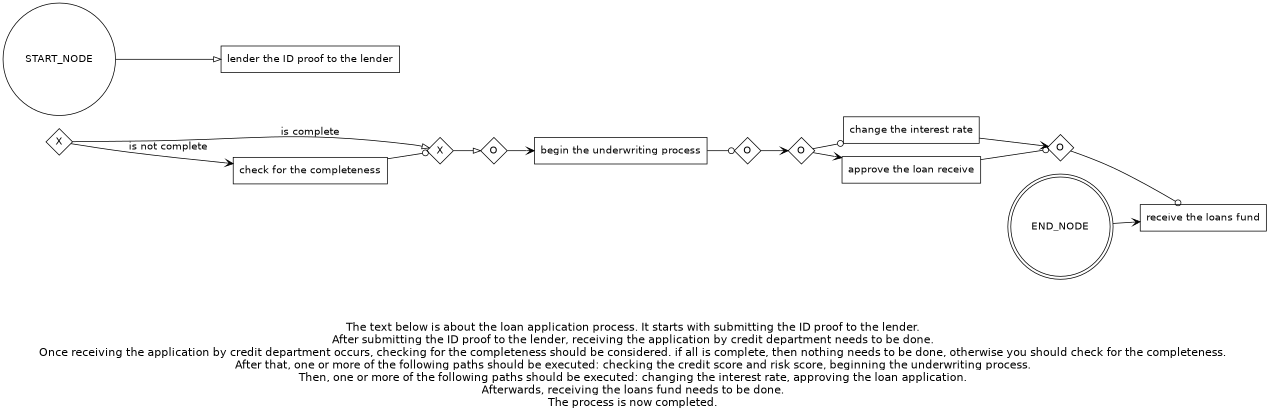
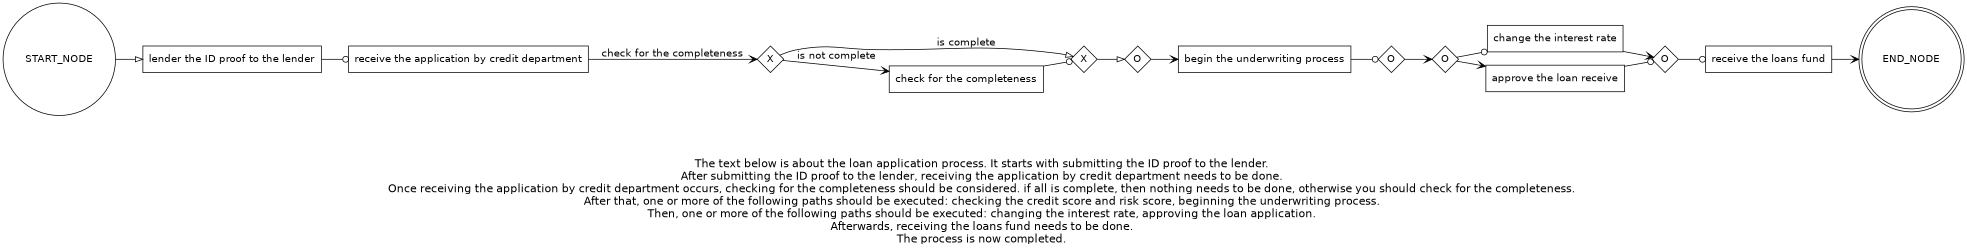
  digraph {
    fontname="DejaVu Sans"
    fontsize=15
    label="\n\n\nThe text below is about the loan application process. It starts with submitting the ID proof to the lender. \nAfter submitting the ID proof to the lender, receiving the application by credit department needs to be done. \nOnce receiving the application by credit department occurs, checking for the completeness should be considered. if all is complete, then nothing needs to be done, otherwise you should check for the completeness. \nAfter that, one or more of the following paths should be executed: checking the credit score and risk score, beginning the underwriting process. \nThen, one or more of the following paths should be executed: changing the interest rate, approving the loan application. \nAfterwards, receiving the loans fund needs to be done. \nThe process is now completed. \n"
    rankdir=LR
    node [fontname="DejaVu Sans" shape=box]
    edge [arrowhead=vee fontname="DejaVu Sans"]
    n1 [fixedsize=true label=X shape=diamond width=0.5]
    n2 [label="lender the ID proof to the lender"]
+   "receive the application by credit department"
    n4 [fixedsize=true label=X shape=diamond width=0.5]
    "check for the completeness"
    n6 [fixedsize=true label=O shape=diamond width=0.5]
    "begin the underwriting process"
    n8 [fixedsize=true label=O shape=diamond width=0.5]
    n9 [fixedsize=true label=O shape=diamond width=0.5]
    "change the interest rate"
    n11 [label="approve the loan receive"]
    n12 [fixedsize=true label=O shape=diamond width=0.5]
    "receive the loans fund"
    END_NODE [shape=doublecircle width=0.2]
    START_NODE [shape=circle width=0.3]
    subgraph sub_1 {
      n2
+     "receive the application by credit department"
      n4
      "check for the completeness"
      n6
      "begin the underwriting process"
      n8
      n9
      "change the interest rate"
      n11
      n12
      "receive the loans fund"
      subgraph sub_2 {
        color=white
        label="check for the completeness"
        n1
      }
    }
    n1 -> n4 [arrowhead=onormal label="is complete"]
    n1 -> "check for the completeness" [label="is not complete"]
+   n2 -> "receive the application by credit department" [arrowhead=odot]
+   "receive the application by credit department" -> n1 [label="check for the completeness"]
    n4 -> n6 [arrowhead=onormal]
    "check for the completeness" -> n4 [arrowhead=odot]
    n6 -> "begin the underwriting process"
    "begin the underwriting process" -> n8 [arrowhead=odot]
    n8 -> n9
    n9 -> "change the interest rate" [arrowhead=odot]
    n9 -> n11
    "change the interest rate" -> n12
    n11 -> n12 [arrowhead=odot]
    n12 -> "receive the loans fund" [arrowhead=odot]
-   END_NODE -> "receive the loans fund"
+   "receive the loans fund" -> END_NODE
    START_NODE -> n2 [arrowhead=onormal]
  }
